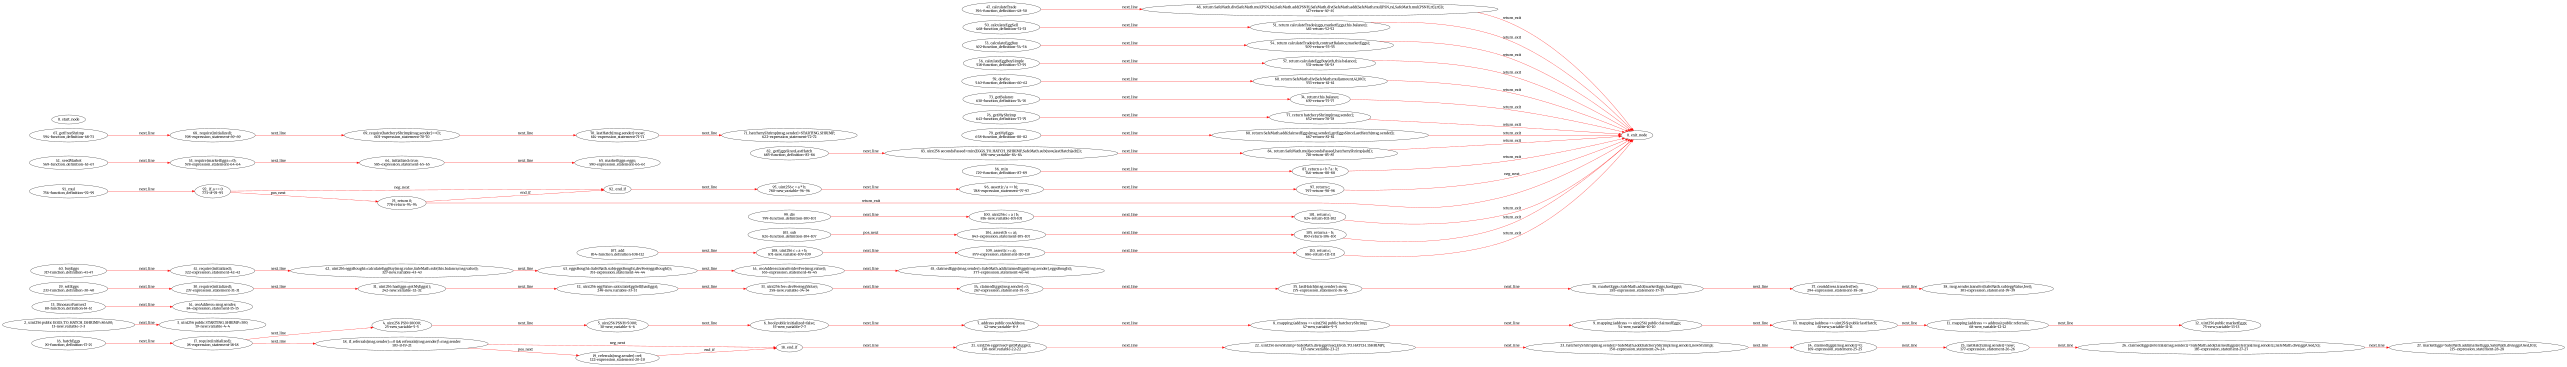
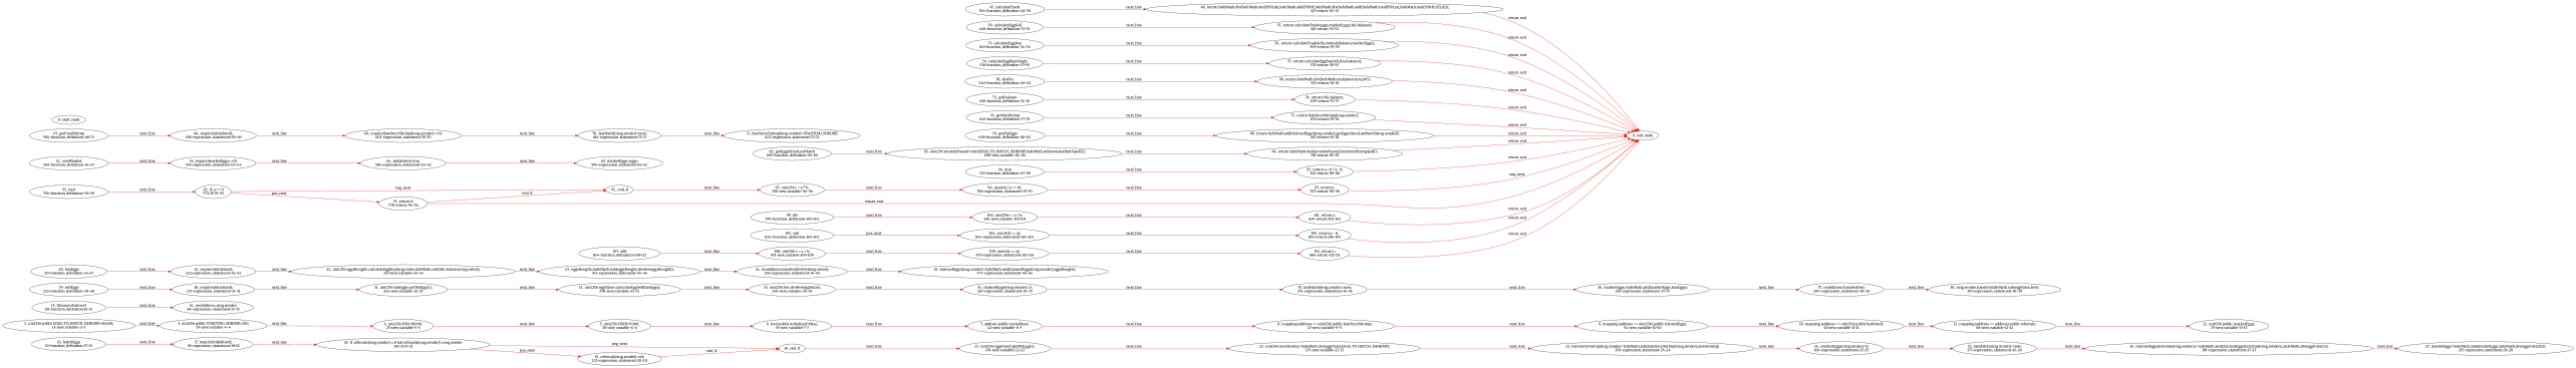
  digraph {
    fontname=Merriweather
    rankdir=LR
    node [fontname=Merriweather type_label=expression_statement]
    edge [color=red controlflow_type=next_line edge_type=CFG_edge fontname=Merriweather]
    n1 [label="2_ uint256 public EGGS_TO_HATCH_1SHRIMP=86400;\n13-new_variable-3-3" type_label=new_variable]
    n2 [label="3_ uint256 public STARTING_SHRIMP=300;\n19-new_variable-4-4" type_label=new_variable]
    n3 [label="4_ uint256 PSN=10000;\n25-new_variable-5-5" type_label=new_variable]
    n4 [label="5_ uint256 PSNH=5000;\n30-new_variable-6-6" type_label=new_variable]
    n5 [label="6_ bool public initialized=false;\n35-new_variable-7-7" type_label=new_variable]
    n6 [label="7_ address public ceoAddress;\n42-new_variable-8-8" type_label=new_variable]
    n7 [label="8_ mapping (address => uint256) public hatcheryShrimp;\n47-new_variable-9-9" type_label=new_variable]
    n8 [label="9_ mapping (address => uint256) public claimedEggs;\n54-new_variable-10-10" type_label=new_variable]
    n9 [label="10_ mapping (address => uint256) public lastHatch;\n61-new_variable-11-11" type_label=new_variable]
    n10 [label="11_ mapping (address => address) public referrals;\n68-new_variable-12-12" type_label=new_variable]
    n11 [label="12_ uint256 public marketEggs;\n75-new_variable-13-13" type_label=new_variable]
    n12 [label="13_ DinosaurFarmer2\n80-function_definition-14-16" type_label=function_definition]
    n13 [label="14_ ceoAddress=msg.sender;\n84-expression_statement-15-15"]
    n14 [label="16_ hatchEggs\n90-function_definition-17-29" type_label=function_definition]
    n15 [label="17_ require(initialized);\n98-expression_statement-18-18"]
    n16 [label="18_ if_referrals[msg.sender]==0 && referrals[msg.sender]!=msg.sender\n103-if-19-21" type_label=if]
    n17 [label="18_ end_if" type_label=end_if]
    n18 [label="19_ referrals[msg.sender]=ref;\n122-expression_statement-20-20"]
    n19 [label="21_ uint256 eggsUsed=getMyEggs();\n130-new_variable-22-22" type_label=new_variable]
    n20 [label="22_ uint256 newShrimp=SafeMath.div(eggsUsed,EGGS_TO_HATCH_1SHRIMP);\n137-new_variable-23-23" type_label=new_variable]
    n21 [label="23_ hatcheryShrimp[msg.sender]=SafeMath.add(hatcheryShrimp[msg.sender],newShrimp);\n150-expression_statement-24-24"]
    n22 [label="24_ claimedEggs[msg.sender]=0;\n169-expression_statement-25-25"]
    n23 [label="25_ lastHatch[msg.sender]=now;\n177-expression_statement-26-26"]
    n24 [label="26_ claimedEggs[referrals[msg.sender]]=SafeMath.add(claimedEggs[referrals[msg.sender]],SafeMath.div(eggsUsed,5));\n185-expression_statement-27-27"]
    n25 [label="27_ marketEggs=SafeMath.add(marketEggs,SafeMath.div(eggsUsed,10));\n215-expression_statement-28-28"]
    n26 [label="29_ sellEggs\n233-function_definition-30-40" type_label=function_definition]
    n27 [label="30_ require(initialized);\n237-expression_statement-31-31"]
    n28 [label="31_ uint256 hasEggs=getMyEggs();\n242-new_variable-32-32" type_label=new_variable]
    n29 [label="32_ uint256 eggValue=calculateEggSell(hasEggs);\n249-new_variable-33-33" type_label=new_variable]
    n30 [label="33_ uint256 fee=devFee(eggValue);\n258-new_variable-34-34" type_label=new_variable]
    n31 [label="34_ claimedEggs[msg.sender]=0;\n267-expression_statement-35-35"]
    n32 [label="35_ lastHatch[msg.sender]=now;\n275-expression_statement-36-36"]
    n33 [label="36_ marketEggs=SafeMath.add(marketEggs,hasEggs);\n283-expression_statement-37-37"]
    n34 [label="37_ ceoAddress.transfer(fee);\n294-expression_statement-38-38"]
    n35 [label="38_ msg.sender.transfer(SafeMath.sub(eggValue,fee));\n301-expression_statement-39-39"]
    n36 [label="40_ buyEggs\n317-function_definition-41-47" type_label=function_definition]
    n37 [label="41_ require(initialized);\n322-expression_statement-42-42"]
    n38 [label="42_ uint256 eggsBought=calculateEggBuy(msg.value,SafeMath.sub(this.balance,msg.value));\n327-new_variable-43-43" type_label=new_variable]
    n39 [label="43_ eggsBought=SafeMath.sub(eggsBought,devFee(eggsBought));\n351-expression_statement-44-44"]
    n40 [label="44_ ceoAddress.transfer(devFee(msg.value));\n365-expression_statement-45-45"]
    n41 [label="45_ claimedEggs[msg.sender]=SafeMath.add(claimedEggs[msg.sender],eggsBought);\n377-expression_statement-46-46"]
    n42 [label="47_ calculateTrade\n396-function_definition-48-50" type_label=function_definition]
    n43 [label="48_ return SafeMath.div(SafeMath.mul(PSN,bs),SafeMath.add(PSNH,SafeMath.div(SafeMath.add(SafeMath.mul(PSN,rs),SafeMath.mul(PSNH,rt)),rt)));\n417-return-49-49" type_label=return]
    n44 [label="0_ exit_node" type_label=exit]
    n45 [label="50_ calculateEggSell\n468-function_definition-51-53" type_label=function_definition]
    n46 [label="51_ return calculateTrade(eggs,marketEggs,this.balance);\n481-return-52-52" type_label=return]
    n47 [label="53_ calculateEggBuy\n492-function_definition-54-56" type_label=function_definition]
    n48 [label="54_ return calculateTrade(eth,contractBalance,marketEggs);\n509-return-55-55" type_label=return]
    n49 [label="56_ calculateEggBuySimple\n518-function_definition-57-59" type_label=function_definition]
    n50 [label="57_ return calculateEggBuy(eth,this.balance);\n531-return-58-58" type_label=return]
    n51 [label="59_ devFee\n540-function_definition-60-62" type_label=function_definition]
    n52 [label="60_ return SafeMath.div(SafeMath.mul(amount,4),100);\n553-return-61-61" type_label=return]
    n53 [label="62_ seedMarket\n569-function_definition-63-67" type_label=function_definition]
    n54 [label="63_ require(marketEggs==0);\n578-expression_statement-64-64"]
    n55 [label="64_ initialized=true;\n585-expression_statement-65-65"]
    n56 [label="65_ marketEggs=eggs;\n590-expression_statement-66-66"]
    n57 [label="67_ getFreeShrimp\n594-function_definition-68-73" type_label=function_definition]
    n58 [label="68_ require(initialized);\n598-expression_statement-69-69"]
    n59 [label="69_ require(hatcheryShrimp[msg.sender]==0);\n603-expression_statement-70-70"]
    n60 [label="70_ lastHatch[msg.sender]=now;\n614-expression_statement-71-71"]
    n61 [label="71_ hatcheryShrimp[msg.sender]=STARTING_SHRIMP;\n622-expression_statement-72-72"]
    n62 [label="73_ getBalance\n630-function_definition-74-76" type_label=function_definition]
    n63 [label="74_ return this.balance;\n639-return-75-75" type_label=return]
    n64 [label="76_ getMyShrimp\n643-function_definition-77-79" type_label=function_definition]
    n65 [label="77_ return hatcheryShrimp[msg.sender];\n652-return-78-78" type_label=return]
    n66 [label="79_ getMyEggs\n658-function_definition-80-82" type_label=function_definition]
    n67 [label="80_ return SafeMath.add(claimedEggs[msg.sender],getEggsSinceLastHatch(msg.sender));\n667-return-81-81" type_label=return]
    n68 [label="82_ getEggsSinceLastHatch\n685-function_definition-83-86" type_label=function_definition]
    n69 [label="83_ uint256 secondsPassed=min(EGGS_TO_HATCH_1SHRIMP,SafeMath.sub(now,lastHatch[adr]));\n698-new_variable-84-84" type_label=new_variable]
    n70 [label="84_ return SafeMath.mul(secondsPassed,hatcheryShrimp[adr]);\n718-return-85-85" type_label=return]
    n71 [label="86_ min\n729-function_definition-87-89" type_label=function_definition]
    n72 [label="87_ return a < b ? a : b;\n746-return-88-88" type_label=return]
    n73 [label="91_ mul\n756-function_definition-92-99" type_label=function_definition]
    n74 [label="92_ if_a == 0\n773-if-93-95" type_label=if]
    n75 [label="92_ end_if" type_label=end_if]
    n76 [label="93_ return 0;\n778-return-94-94" type_label=return]
    n77 [label="95_ uint256 c = a * b;\n780-new_variable-96-96" type_label=new_variable]
    n78 [label="96_ assert(c / a == b);\n788-expression_statement-97-97"]
    n79 [label="97_ return c;\n797-return-98-98" type_label=return]
    n80 [label="99_ div\n799-function_definition-100-103" type_label=function_definition]
    n81 [label="100_ uint256 c = a / b;\n816-new_variable-101-101" type_label=new_variable]
    n82 [label="101_ return c;\n824-return-102-102" type_label=return]
    n83 [label="103_ sub\n826-function_definition-104-107" type_label=function_definition]
    n84 [label="104_ assert(b <= a);\n843-expression_statement-105-105"]
    n85 [label="105_ return a - b;\n850-return-106-106" type_label=return]
    n86 [label="107_ add\n854-function_definition-108-112" type_label=function_definition]
    n87 [label="108_ uint256 c = a + b;\n871-new_variable-109-109" type_label=new_variable]
    n88 [label="109_ assert(c >= a);\n879-expression_statement-110-110"]
    n89 [label="110_ return c;\n886-return-111-111" type_label=return]
    n90 [label="0_ start_node" type_label=start]
    n1 -> n2 [label=next_line]
-   n15 -> n3 [label=next_line]
+   n2 -> n3 [label=next_line]
    n3 -> n4 [label=next_line]
    n4 -> n5 [label=next_line]
    n5 -> n6 [label=next_line]
    n6 -> n7 [label=next_line]
    n7 -> n8 [label=next_line]
    n8 -> n9 [label=next_line]
    n9 -> n10 [label=next_line]
    n10 -> n11 [label=next_line]
    n12 -> n13 [label=next_line]
    n14 -> n15 [label=next_line]
    n15 -> n16 [label=next_line]
    n16 -> n17 [controlflow_type=neg_next label=neg_next]
    n16 -> n18 [controlflow_type=pos_next label=pos_next]
    n17 -> n19 [label=next_line]
    n18 -> n17 [controlflow_type=end_if label=end_if]
    n19 -> n20 [label=next_line]
    n20 -> n21 [label=next_line]
    n21 -> n22 [label=next_line]
    n22 -> n23 [label=next_line]
    n23 -> n24 [label=next_line]
    n24 -> n25 [label=next_line]
    n26 -> n27 [label=next_line]
    n27 -> n28 [label=next_line]
    n28 -> n29 [label=next_line]
    n29 -> n30 [label=next_line]
    n30 -> n31 [label=next_line]
    n31 -> n32 [label=next_line]
    n32 -> n33 [label=next_line]
    n33 -> n34 [label=next_line]
    n34 -> n35 [label=next_line]
    n36 -> n37 [label=next_line]
    n37 -> n38 [label=next_line]
    n38 -> n39 [label=next_line]
    n39 -> n40 [label=next_line]
    n40 -> n41 [label=next_line]
    n42 -> n43 [label=next_line]
    n43 -> n44 [controlflow_type=return_exit label=return_exit]
    n45 -> n46 [label=next_line]
    n46 -> n44 [controlflow_type=return_exit label=return_exit]
    n47 -> n48 [label=next_line]
    n48 -> n44 [controlflow_type=return_exit label=return_exit]
    n49 -> n50 [label=next_line]
    n50 -> n44 [controlflow_type=return_exit label=return_exit]
    n51 -> n52 [label=next_line]
    n52 -> n44 [controlflow_type=return_exit label=return_exit]
    n53 -> n54 [label=next_line]
    n54 -> n55 [label=next_line]
    n55 -> n56 [label=next_line]
    n57 -> n58 [label=next_line]
    n58 -> n59 [label=next_line]
    n59 -> n60 [label=next_line]
    n60 -> n61 [label=next_line]
    n62 -> n63 [label=next_line]
    n63 -> n44 [controlflow_type=return_exit label=return_exit]
    n64 -> n65 [label=next_line]
    n65 -> n44 [controlflow_type=return_exit label=return_exit]
    n66 -> n67 [label=next_line]
    n67 -> n44 [controlflow_type=return_exit label=return_exit]
    n68 -> n69 [label=next_line]
    n69 -> n70 [label=next_line]
    n70 -> n44 [controlflow_type=return_exit label=return_exit]
    n71 -> n72 [label=next_line]
    n72 -> n44 [controlflow_type=return_exit label=return_exit]
    n73 -> n74 [label=next_line]
    n74 -> n75 [controlflow_type=neg_next label=neg_next]
    n74 -> n76 [controlflow_type=pos_next label=pos_next]
    n75 -> n77 [label=next_line]
    n76 -> n44 [controlflow_type=return_exit label=return_exit]
    n76 -> n75 [controlflow_type=end_if label=end_if]
    n77 -> n78 [label=next_line]
    n78 -> n79 [label=next_line]
    n79 -> n44 [controlflow_type=return_exit label=neg_next]
    n80 -> n81 [label=next_line]
    n81 -> n82 [label=next_line]
    n82 -> n44 [controlflow_type=return_exit label=return_exit]
    n83 -> n84 [label=pos_next]
    n84 -> n85 [label=next_line]
    n85 -> n44 [controlflow_type=return_exit label=return_exit]
    n86 -> n87 [label=next_line]
    n87 -> n88 [label=next_line]
    n88 -> n89 [label=next_line]
    n89 -> n44 [controlflow_type=return_exit label=return_exit]
  }
